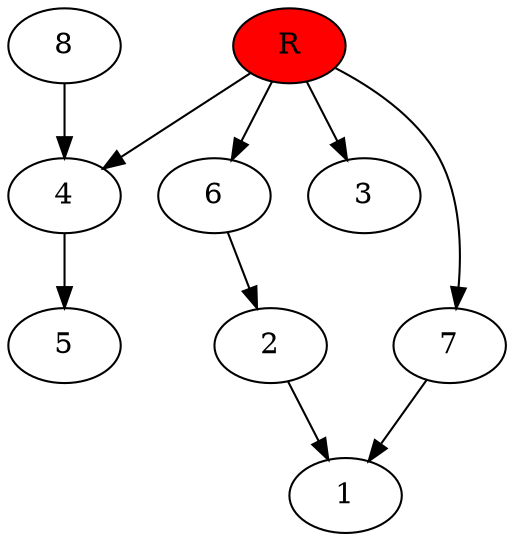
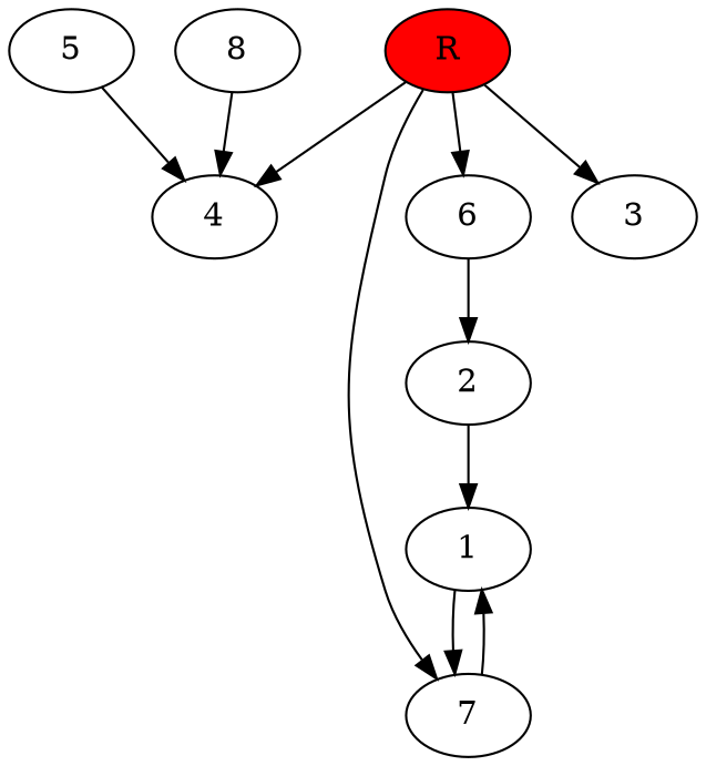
  digraph {
    1
    7
    2
    4
    5
    8
    6
    R [fillcolor="#ff0000" style=filled]
    3
+   1 -> 7
    7 -> 1
    2 -> 1
-   4 -> 5
+   5 -> 4
    8 -> 4
    6 -> 2
    R -> 7
    R -> 4
    R -> 6
    R -> 3
  }
